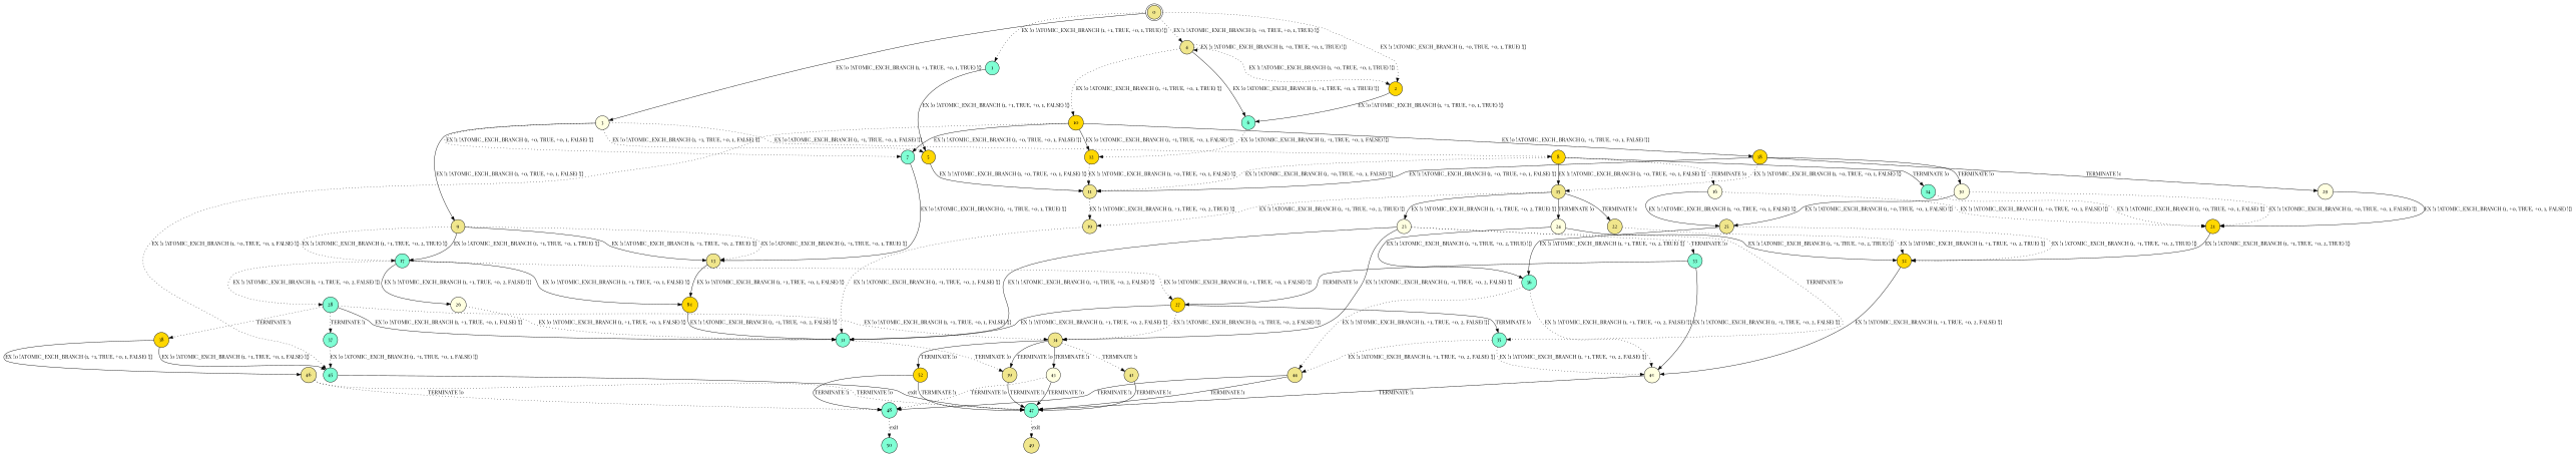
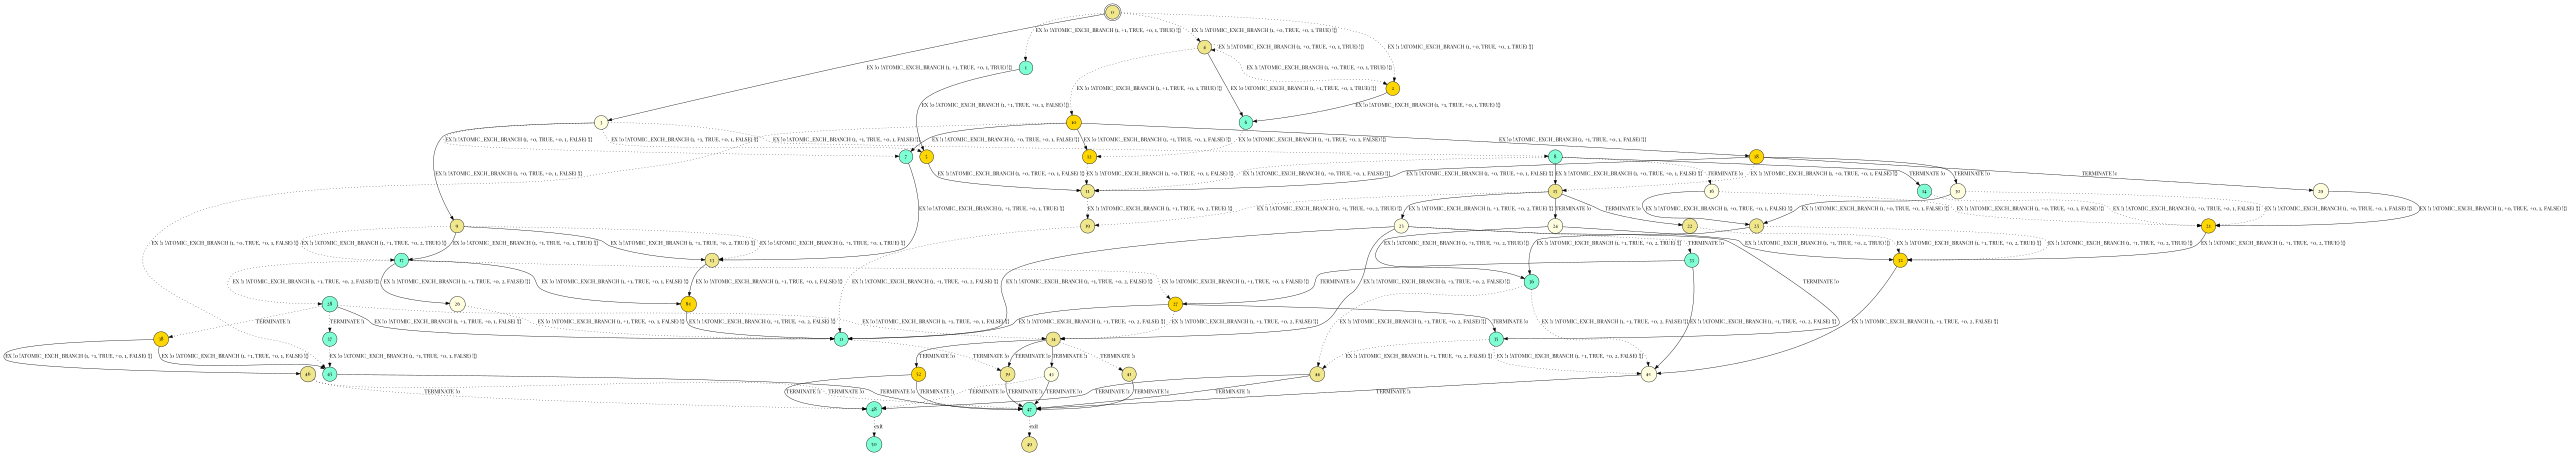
  digraph {
    fontname="Playfair Display"
    node [fillcolor=aquamarine fontname="Playfair Display" shape=circle style=filled]
    edge [fontname="Playfair Display" style=solid]
    0 [fillcolor=khaki peripheries=2]
    1
    2 [fillcolor=gold]
    3 [fillcolor=lightyellow]
    4 [fillcolor=khaki]
    5 [fillcolor=gold]
    6
    7
-   8 [fillcolor=gold]
+   8
    9 [fillcolor=khaki]
    10 [fillcolor=gold]
    11 [fillcolor=khaki]
    12 [fillcolor=gold]
    13 [fillcolor=khaki]
    14
    15 [fillcolor=khaki]
    16 [fillcolor=lightyellow]
    17
    18 [fillcolor=gold]
    45
    19 [fillcolor=khaki]
    n22 [fillcolor=gold label=80]
    21 [fillcolor=gold]
    22 [fillcolor=khaki]
    23 [fillcolor=lightyellow]
    24 [fillcolor=lightyellow]
    25 [fillcolor=khaki]
    26 [fillcolor=lightyellow]
    27 [fillcolor=gold]
    28
    29 [fillcolor=lightyellow]
    30 [fillcolor=lightyellow]
    31
    32 [fillcolor=gold]
    33
    34 [fillcolor=khaki]
    35
    36
    37
    38 [fillcolor=gold]
    39 [fillcolor=khaki]
    40 [fillcolor=lightyellow]
    41 [fillcolor=khaki]
    n44 [fillcolor=gold label=52]
    43 [fillcolor=lightyellow]
    44 [fillcolor=khaki]
    46 [fillcolor=khaki]
    47
    48
    49 [fillcolor=khaki]
    50
    0 -> 1 [label="EX !0 !ATOMIC_EXCH_BRANCH (1, +1, TRUE, +0, 1, TRUE) !{}" style=dotted]
    0 -> 2 [label="EX !1 !ATOMIC_EXCH_BRANCH (1, +0, TRUE, +0, 1, TRUE) !{}" style=dotted]
    0 -> 3 [label="EX !0 !ATOMIC_EXCH_BRANCH (1, +1, TRUE, +0, 1, TRUE) !{}"]
    0 -> 4 [label="EX !1 !ATOMIC_EXCH_BRANCH (1, +0, TRUE, +0, 1, TRUE) !{}" style=dotted]
    1 -> 5 [label="EX !0 !ATOMIC_EXCH_BRANCH (1, +1, TRUE, +0, 1, FALSE) !{}"]
    2 -> 6 [label="EX !0 !ATOMIC_EXCH_BRANCH (1, +1, TRUE, +0, 1, TRUE) !{}"]
    3 -> 5 [label="EX !0 !ATOMIC_EXCH_BRANCH (1, +1, TRUE, +0, 1, FALSE) !{}" style=dotted]
    3 -> 7 [label="EX !1 !ATOMIC_EXCH_BRANCH (1, +0, TRUE, +0, 1, FALSE) !{}" style=dotted]
    3 -> 8 [label="EX !0 !ATOMIC_EXCH_BRANCH (1, +1, TRUE, +0, 1, FALSE) !{}" style=dotted]
    3 -> 9 [label="EX !1 !ATOMIC_EXCH_BRANCH (1, +0, TRUE, +0, 1, FALSE) !{}"]
    4 -> 2 [label="EX !1 !ATOMIC_EXCH_BRANCH (1, +0, TRUE, +0, 1, TRUE) !{}" style=dotted]
    4 -> 4 [label="EX !1 !ATOMIC_EXCH_BRANCH (1, +0, TRUE, +0, 1, TRUE) !{}" style=dotted]
    4 -> 6 [label="EX !0 !ATOMIC_EXCH_BRANCH (1, +1, TRUE, +0, 1, TRUE) !{}"]
    4 -> 10 [label="EX !0 !ATOMIC_EXCH_BRANCH (1, +1, TRUE, +0, 1, TRUE) !{}" style=dotted]
    5 -> 11 [label="EX !1 !ATOMIC_EXCH_BRANCH (1, +0, TRUE, +0, 1, FALSE) !{}"]
    6 -> 12 [label="EX !0 !ATOMIC_EXCH_BRANCH (1, +1, TRUE, +0, 1, FALSE) !{}" style=dotted]
    7 -> 13 [label="EX !0 !ATOMIC_EXCH_BRANCH (1, +1, TRUE, +0, 1, TRUE) !{}"]
    8 -> 11 [label="EX !1 !ATOMIC_EXCH_BRANCH (1, +0, TRUE, +0, 1, FALSE) !{}" style=dotted]
    8 -> 14 [label="TERMINATE !0"]
    8 -> 15 [label="EX !1 !ATOMIC_EXCH_BRANCH (1, +0, TRUE, +0, 1, FALSE) !{}"]
    8 -> 16 [label="TERMINATE !0" style=dotted]
    9 -> 13 [label="EX !0 !ATOMIC_EXCH_BRANCH (1, +1, TRUE, +0, 1, TRUE) !{}" style=dotted]
    9 -> 13 [label="EX !1 !ATOMIC_EXCH_BRANCH (1, +1, TRUE, +0, 2, TRUE) !{}"]
    9 -> 17 [label="EX !0 !ATOMIC_EXCH_BRANCH (1, +1, TRUE, +0, 1, TRUE) !{}"]
    9 -> 17 [label="EX !1 !ATOMIC_EXCH_BRANCH (1, +1, TRUE, +0, 2, TRUE) !{}" style=dotted]
    10 -> 7 [label="EX !1 !ATOMIC_EXCH_BRANCH (1, +0, TRUE, +0, 1, FALSE) !{}"]
    10 -> 12 [label="EX !0 !ATOMIC_EXCH_BRANCH (1, +1, TRUE, +0, 1, FALSE) !{}"]
    10 -> 18 [label="EX !0 !ATOMIC_EXCH_BRANCH (1, +1, TRUE, +0, 1, FALSE) !{}"]
    10 -> 45 [label="EX !1 !ATOMIC_EXCH_BRANCH (1, +0, TRUE, +0, 1, FALSE) !{}" style=dotted]
    11 -> 19 [label="EX !1 !ATOMIC_EXCH_BRANCH (1, +1, TRUE, +0, 2, TRUE) !{}" style=dotted]
    12 -> 11 [label="EX !1 !ATOMIC_EXCH_BRANCH (1, +0, TRUE, +0, 1, FALSE) !{}" style=dotted]
    13 -> n22 [label="EX !0 !ATOMIC_EXCH_BRANCH (1, +1, TRUE, +0, 1, FALSE) !{}"]
    14 -> 21 [label="EX !1 !ATOMIC_EXCH_BRANCH (1, +0, TRUE, +0, 1, FALSE) !{}" style=dotted]
    15 -> 19 [label="EX !1 !ATOMIC_EXCH_BRANCH (1, +1, TRUE, +0, 2, TRUE) !{}" style=dotted]
    15 -> 22 [label="TERMINATE !0"]
    15 -> 23 [label="EX !1 !ATOMIC_EXCH_BRANCH (1, +1, TRUE, +0, 2, TRUE) !{}"]
    15 -> 24 [label="TERMINATE !0"]
    16 -> 21 [label="EX !1 !ATOMIC_EXCH_BRANCH (1, +0, TRUE, +0, 1, FALSE) !{}" style=dotted]
    16 -> 25 [label="EX !1 !ATOMIC_EXCH_BRANCH (1, +0, TRUE, +0, 1, FALSE) !{}"]
    17 -> n22 [label="EX !0 !ATOMIC_EXCH_BRANCH (1, +1, TRUE, +0, 1, FALSE) !{}"]
    17 -> 26 [label="EX !1 !ATOMIC_EXCH_BRANCH (1, +1, TRUE, +0, 2, FALSE) !{}"]
    17 -> 27 [label="EX !0 !ATOMIC_EXCH_BRANCH (1, +1, TRUE, +0, 1, FALSE) !{}" style=dotted]
    17 -> 28 [label="EX !1 !ATOMIC_EXCH_BRANCH (1, +1, TRUE, +0, 2, FALSE) !{}" style=dotted]
    18 -> 11 [label="EX !1 !ATOMIC_EXCH_BRANCH (1, +0, TRUE, +0, 1, FALSE) !{}"]
    18 -> 15 [label="EX !1 !ATOMIC_EXCH_BRANCH (1, +0, TRUE, +0, 1, FALSE) !{}" style=dotted]
    18 -> 29 [label="TERMINATE !0"]
    18 -> 30 [label="TERMINATE !0"]
-   45 -> 47 [label=exit]
+   45 -> 47 [label="TERMINATE !0"]
    19 -> 31 [label="EX !1 !ATOMIC_EXCH_BRANCH (1, +1, TRUE, +0, 2, FALSE) !{}" style=dotted]
    n22 -> 31 [label="EX !1 !ATOMIC_EXCH_BRANCH (1, +1, TRUE, +0, 2, FALSE) !{}"]
    21 -> 32 [label="EX !1 !ATOMIC_EXCH_BRANCH (1, +1, TRUE, +0, 2, TRUE) !{}"]
    22 -> 32 [label="EX !1 !ATOMIC_EXCH_BRANCH (1, +1, TRUE, +0, 2, TRUE) !{}" style=dotted]
    23 -> 31 [label="EX !1 !ATOMIC_EXCH_BRANCH (1, +1, TRUE, +0, 2, FALSE) !{}"]
    23 -> 33 [label="TERMINATE !0" style=dotted]
    23 -> 34 [label="EX !1 !ATOMIC_EXCH_BRANCH (1, +1, TRUE, +0, 2, FALSE) !{}"]
-   23 -> 35 [label="TERMINATE !0" style=dotted]
+   23 -> 35 [label="TERMINATE !0"]
    24 -> 32 [label="EX !1 !ATOMIC_EXCH_BRANCH (1, +1, TRUE, +0, 2, TRUE) !{}"]
    24 -> 36 [label="EX !1 !ATOMIC_EXCH_BRANCH (1, +1, TRUE, +0, 2, TRUE) !{}"]
    25 -> 32 [label="EX !1 !ATOMIC_EXCH_BRANCH (1, +1, TRUE, +0, 2, TRUE) !{}" style=dotted]
    25 -> 36 [label="EX !1 !ATOMIC_EXCH_BRANCH (1, +1, TRUE, +0, 2, TRUE) !{}"]
    26 -> 31 [label="EX !0 !ATOMIC_EXCH_BRANCH (1, +1, TRUE, +0, 1, FALSE) !{}" style=dotted]
    27 -> 31 [label="EX !1 !ATOMIC_EXCH_BRANCH (1, +1, TRUE, +0, 2, FALSE) !{}"]
    27 -> 34 [label="EX !1 !ATOMIC_EXCH_BRANCH (1, +1, TRUE, +0, 2, FALSE) !{}" style=dotted]
    27 -> 35 [label="TERMINATE !0"]
    28 -> 31 [label="EX !0 !ATOMIC_EXCH_BRANCH (1, +1, TRUE, +0, 1, FALSE) !{}"]
    28 -> 34 [label="EX !0 !ATOMIC_EXCH_BRANCH (1, +1, TRUE, +0, 1, FALSE) !{}" style=dotted]
    28 -> 37 [label="TERMINATE !1" style=dotted]
    28 -> 38 [label="TERMINATE !1" style=dotted]
    29 -> 21 [label="EX !1 !ATOMIC_EXCH_BRANCH (1, +0, TRUE, +0, 1, FALSE) !{}"]
    30 -> 21 [label="EX !1 !ATOMIC_EXCH_BRANCH (1, +0, TRUE, +0, 1, FALSE) !{}" style=dotted]
    30 -> 25 [label="EX !1 !ATOMIC_EXCH_BRANCH (1, +0, TRUE, +0, 1, FALSE) !{}"]
    31 -> 39 [label="TERMINATE !0" style=dotted]
    32 -> 40 [label="EX !1 !ATOMIC_EXCH_BRANCH (1, +1, TRUE, +0, 2, FALSE) !{}"]
    33 -> 27 [label="TERMINATE !0"]
    33 -> 40 [label="EX !1 !ATOMIC_EXCH_BRANCH (1, +1, TRUE, +0, 2, FALSE) !{}"]
    34 -> 39 [label="TERMINATE !0"]
    34 -> 41 [label="TERMINATE !1" style=dotted]
    34 -> n44 [label="TERMINATE !0"]
    34 -> 43 [label="TERMINATE !1"]
    35 -> 40 [label="EX !1 !ATOMIC_EXCH_BRANCH (1, +1, TRUE, +0, 2, FALSE) !{}" style=dotted]
    35 -> 44 [label="EX !1 !ATOMIC_EXCH_BRANCH (1, +1, TRUE, +0, 2, FALSE) !{}" style=dotted]
    36 -> 40 [label="EX !1 !ATOMIC_EXCH_BRANCH (1, +1, TRUE, +0, 2, FALSE) !{}" style=dotted]
    36 -> 44 [label="EX !1 !ATOMIC_EXCH_BRANCH (1, +1, TRUE, +0, 2, FALSE) !{}" style=dotted]
    37 -> 45 [label="EX !0 !ATOMIC_EXCH_BRANCH (1, +1, TRUE, +0, 1, FALSE) !{}" style=dotted]
    38 -> 45 [label="EX !0 !ATOMIC_EXCH_BRANCH (1, +1, TRUE, +0, 1, FALSE) !{}"]
    38 -> 46 [label="EX !0 !ATOMIC_EXCH_BRANCH (1, +1, TRUE, +0, 1, FALSE) !{}"]
    39 -> 47 [label="TERMINATE !1"]
    40 -> 47 [label="TERMINATE !1"]
    41 -> 47 [label="TERMINATE !0"]
    n44 -> 47 [label="TERMINATE !1"]
    n44 -> 48 [label="TERMINATE !1"]
    43 -> 47 [label="TERMINATE !0"]
    43 -> 48 [label="TERMINATE !0" style=dotted]
    44 -> 47 [label="TERMINATE !1"]
    44 -> 48 [label="TERMINATE !1"]
    46 -> 47 [label="TERMINATE !0" style=dotted]
    46 -> 48 [label="TERMINATE !0" style=dotted]
    47 -> 49 [label=exit style=dotted]
    48 -> 50 [label=exit style=dotted]
  }
